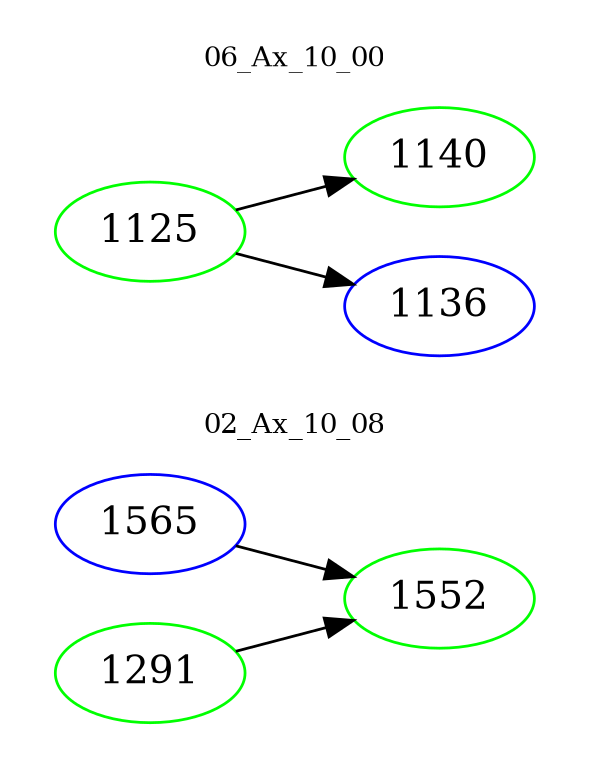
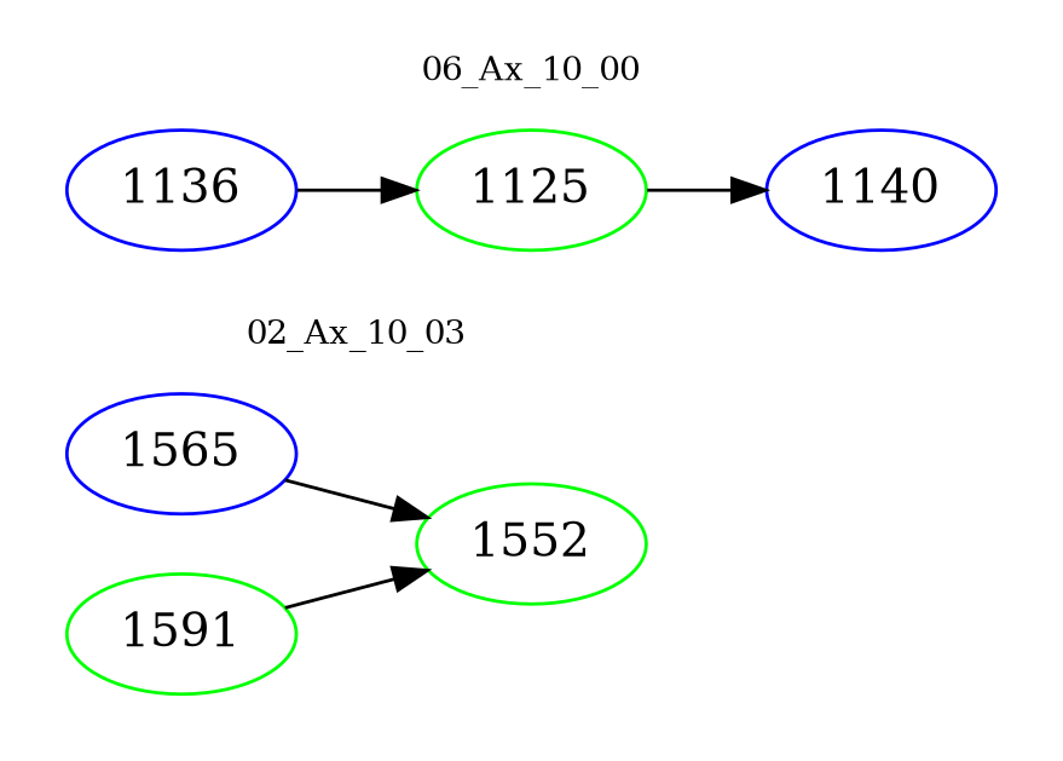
  digraph {
    rankdir=LR
    node [color=green]
    edge [color=black]
    n1 [color=blue label=1565]
    n2 [label=1552]
-   n3 [label=1291]
+   n3 [label=1591]
    n4 [color=blue label=1136]
    n5 [label=1125]
-   n6 [label=1140]
+   n6 [color=blue label=1140]
    subgraph cluster_1 {
      color=white
      fontsize=10
-     label="02_Ax_10_08"
+     label="02_Ax_10_03"
      n1
      n2
      n3
    }
    subgraph cluster_2 {
      color=white
      fontsize=10
      label="06_Ax_10_00"
      n4
      n5
      n6
    }
    n1 -> n2
    n3 -> n2
-   n5 -> n4
+   n4 -> n5
    n5 -> n6
  }
